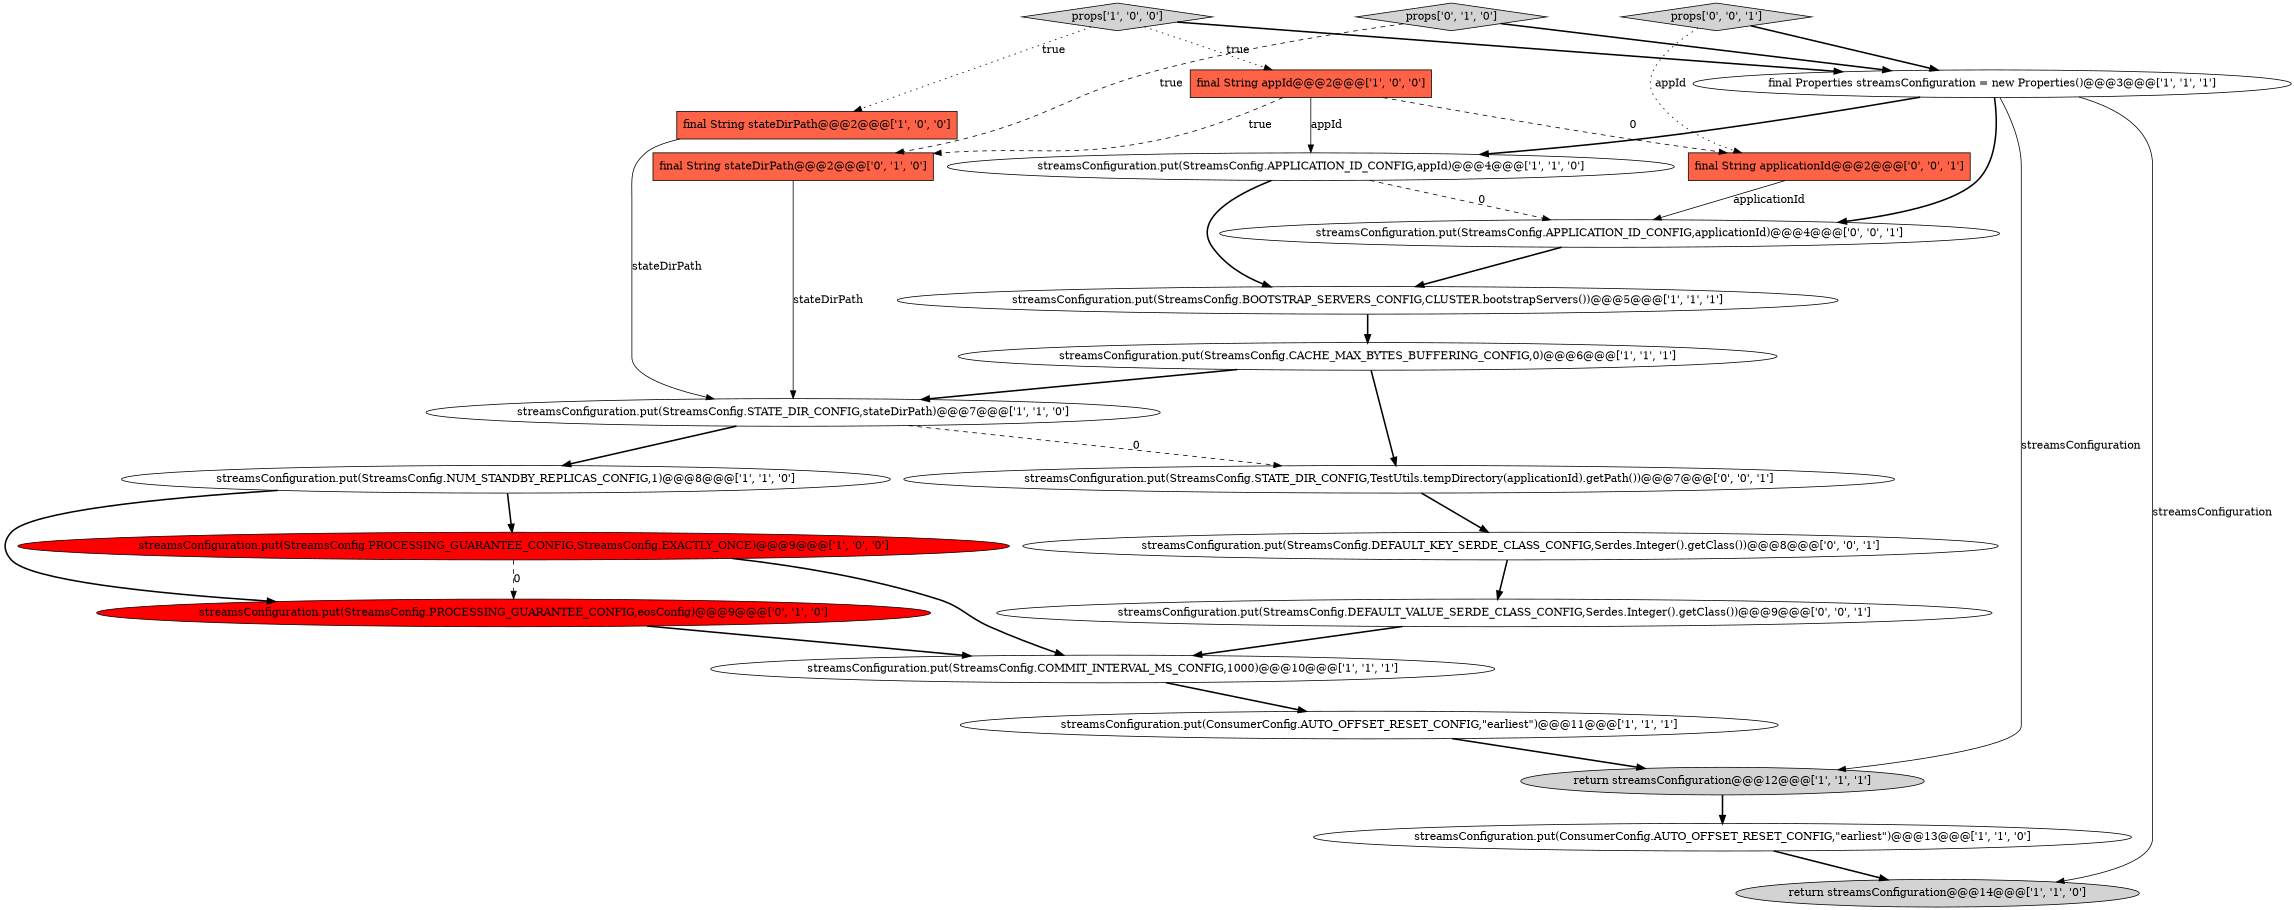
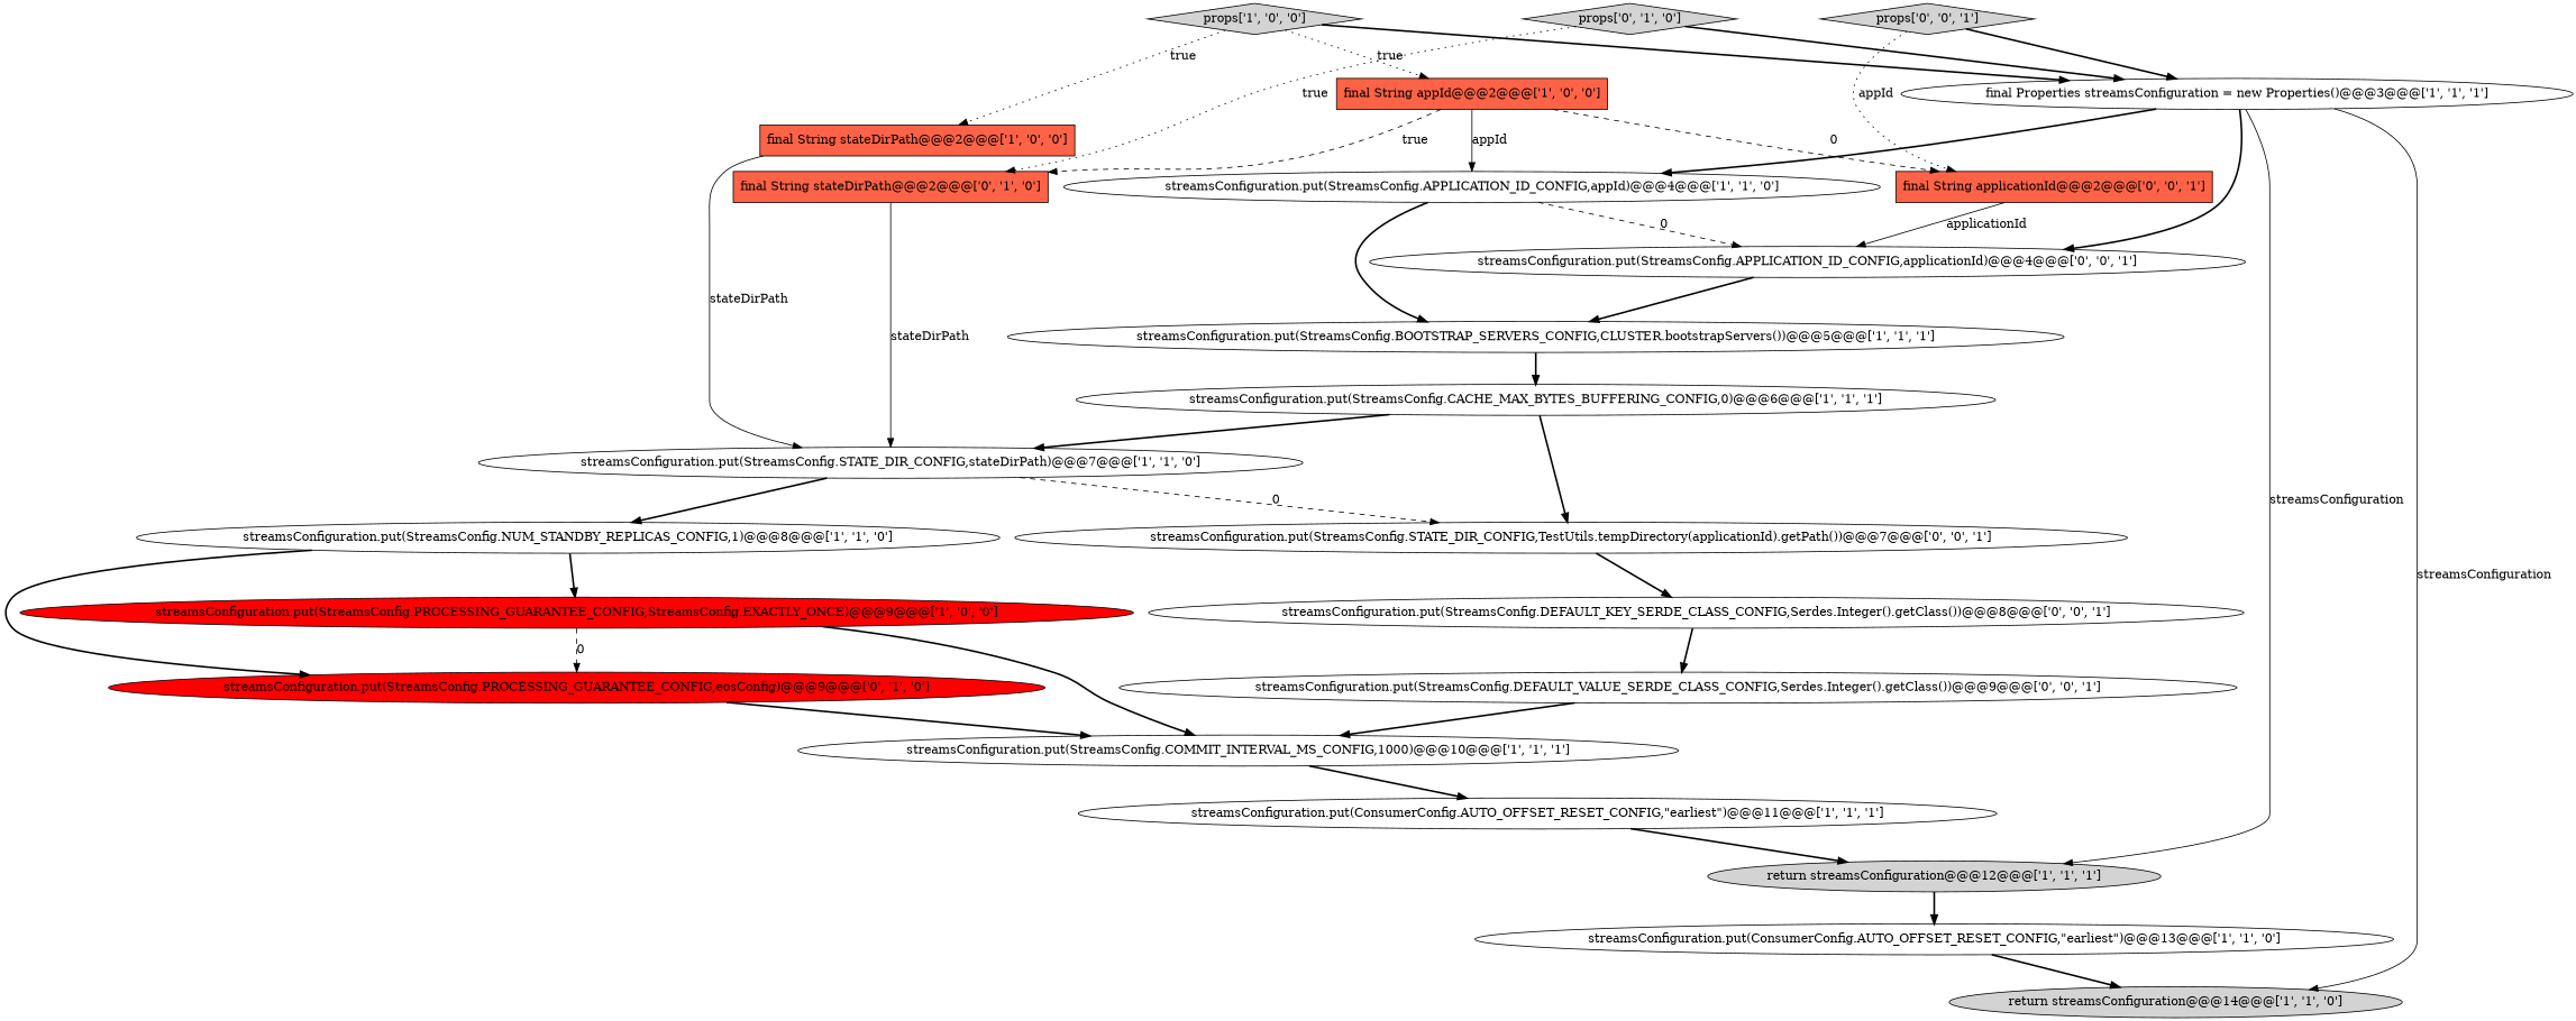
  digraph {
    node [fillcolor=white shape=ellipse style=filled]
    edge [style=bold]
    n1 [label="streamsConfiguration.put(StreamsConfig.DEFAULT_KEY_SERDE_CLASS_CONFIG,Serdes.Integer().getClass())@@@8@@@['0', '0', '1']"]
    n2 [label="streamsConfiguration.put(StreamsConfig.DEFAULT_VALUE_SERDE_CLASS_CONFIG,Serdes.Integer().getClass())@@@9@@@['0', '0', '1']"]
    n3 [label="streamsConfiguration.put(StreamsConfig.COMMIT_INTERVAL_MS_CONFIG,1000)@@@10@@@['1', '1', '1']"]
    n4 [label="streamsConfiguration.put(StreamsConfig.STATE_DIR_CONFIG,stateDirPath)@@@7@@@['1', '1', '0']"]
    n5 [label="streamsConfiguration.put(StreamsConfig.NUM_STANDBY_REPLICAS_CONFIG,1)@@@8@@@['1', '1', '0']"]
    n6 [label="streamsConfiguration.put(StreamsConfig.STATE_DIR_CONFIG,TestUtils.tempDirectory(applicationId).getPath())@@@7@@@['0', '0', '1']"]
    n7 [fillcolor=red label="streamsConfiguration.put(StreamsConfig.PROCESSING_GUARANTEE_CONFIG,StreamsConfig.EXACTLY_ONCE)@@@9@@@['1', '0', '0']"]
    n8 [fillcolor=red label="streamsConfiguration.put(StreamsConfig.PROCESSING_GUARANTEE_CONFIG,eosConfig)@@@9@@@['0', '1', '0']"]
    n9 [label="streamsConfiguration.put(ConsumerConfig.AUTO_OFFSET_RESET_CONFIG,\"earliest\")@@@11@@@['1', '1', '1']"]
    n10 [fillcolor=lightgray label="props['1', '0', '0']" shape=diamond]
    n11 [fillcolor=tomato label="final String stateDirPath@@@2@@@['1', '0', '0']" shape=box]
    n12 [fillcolor=tomato label="final String appId@@@2@@@['1', '0', '0']" shape=box]
    n13 [label="final Properties streamsConfiguration = new Properties()@@@3@@@['1', '1', '1']"]
    n14 [fillcolor=tomato label="final String stateDirPath@@@2@@@['0', '1', '0']" shape=box]
    n15 [label="streamsConfiguration.put(StreamsConfig.APPLICATION_ID_CONFIG,appId)@@@4@@@['1', '1', '0']"]
    n16 [fillcolor=tomato label="final String applicationId@@@2@@@['0', '0', '1']" shape=box]
    n17 [fillcolor=lightgray label="return streamsConfiguration@@@12@@@['1', '1', '1']"]
    n18 [label="streamsConfiguration.put(StreamsConfig.APPLICATION_ID_CONFIG,applicationId)@@@4@@@['0', '0', '1']"]
    n19 [fillcolor=lightgray label="return streamsConfiguration@@@14@@@['1', '1', '0']"]
    n20 [label="streamsConfiguration.put(ConsumerConfig.AUTO_OFFSET_RESET_CONFIG,\"earliest\")@@@13@@@['1', '1', '0']"]
    n21 [label="streamsConfiguration.put(StreamsConfig.BOOTSTRAP_SERVERS_CONFIG,CLUSTER.bootstrapServers())@@@5@@@['1', '1', '1']"]
    n22 [label="streamsConfiguration.put(StreamsConfig.CACHE_MAX_BYTES_BUFFERING_CONFIG,0)@@@6@@@['1', '1', '1']"]
    n23 [fillcolor=lightgray label="props['0', '0', '1']" shape=diamond]
    n24 [fillcolor=lightgray label="props['0', '1', '0']" shape=diamond]
    n1 -> n2
    n2 -> n3
    n3 -> n9
    n4 -> n5
    n4 -> n6 [label=0 style=dashed]
    n5 -> n7
    n5 -> n8
    n6 -> n1
    n7 -> n3
    n7 -> n8 [label=0 style=dashed]
    n8 -> n3
    n9 -> n17
    n10 -> n11 [label=true style=dotted]
    n10 -> n12 [label=true style=dotted]
    n10 -> n13
    n11 -> n4 [label=stateDirPath style=solid]
    n12 -> n14 [label=true style=dashed]
    n12 -> n15 [label=appId style=solid]
    n12 -> n16 [label=0 style=dashed]
    n13 -> n15
    n13 -> n17 [label=streamsConfiguration style=solid]
    n13 -> n18
    n13 -> n19 [label=streamsConfiguration style=solid]
    n14 -> n4 [label=stateDirPath style=solid]
    n15 -> n18 [label=0 style=dashed]
    n15 -> n21
    n16 -> n18 [label=applicationId style=solid]
    n17 -> n20
    n18 -> n21
    n20 -> n19
    n21 -> n22
    n22 -> n4
    n22 -> n6
    n23 -> n13
    n23 -> n16 [label=appId style=dotted]
    n24 -> n13
-   n24 -> n14 [label=true style=dashed]
+   n24 -> n14 [label=true style=dotted]
  }
